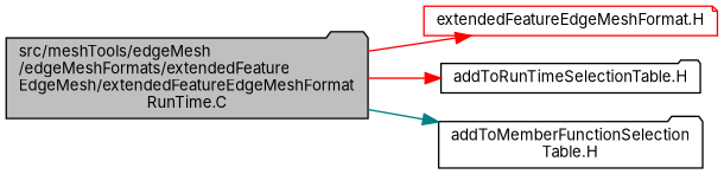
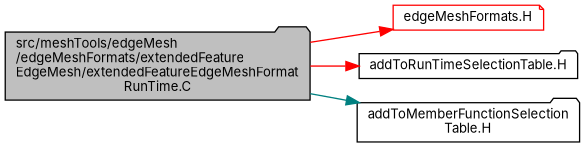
  digraph {
    rankdir=LR
    fontname=Inter
    node [color=black fontname=Inter fontsize=10 shape=folder]
    edge [color=red fontname=Inter fontsize=10 labelfontname=Helvetica labelfontsize=10 style=solid]
    n1 [fillcolor=grey75 fontcolor=black height=0.2 label="src/meshTools/edgeMesh\l/edgeMeshFormats/extendedFeature\lEdgeMesh/extendedFeatureEdgeMeshFormat\lRunTime.C" style=filled width=0.4]
-   n2 [color=red height=0.2 label="extendedFeatureEdgeMeshFormat.H" shape=note width=0.4]
+   n2 [color=red height=0.2 label="edgeMeshFormats.H" shape=note width=0.4]
    n3 [height=0.2 label="addToRunTimeSelectionTable.H" width=0.4]
    n4 [height=0.2 label="addToMemberFunctionSelection\lTable.H" width=0.4]
    n1 -> n2
    n1 -> n3
    n1 -> n4 [color=teal]
  }
